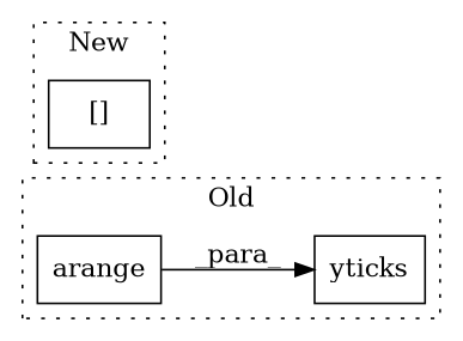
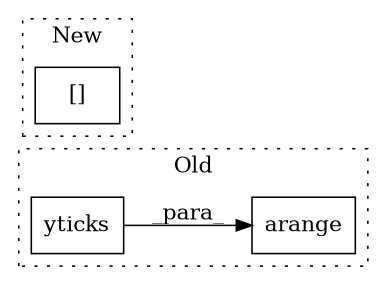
  digraph {
    rankdir=LR
    node [a=32 l="7,1" shape=box]
    n1 [label=yticks s="756,788"]
    n2 [label=arange s="770,787"]
    n3 [a=2 l="6,1" label="[]" s="778,802"]
    subgraph cluster_1 {
      label=Old
      style=dotted
      n1
      n2
    }
    subgraph cluster_2 {
      label=New
      style=dotted
      n3
    }
-   n2 -> n1 [label=_para_]
+   n1 -> n2 [label=_para_]
  }
